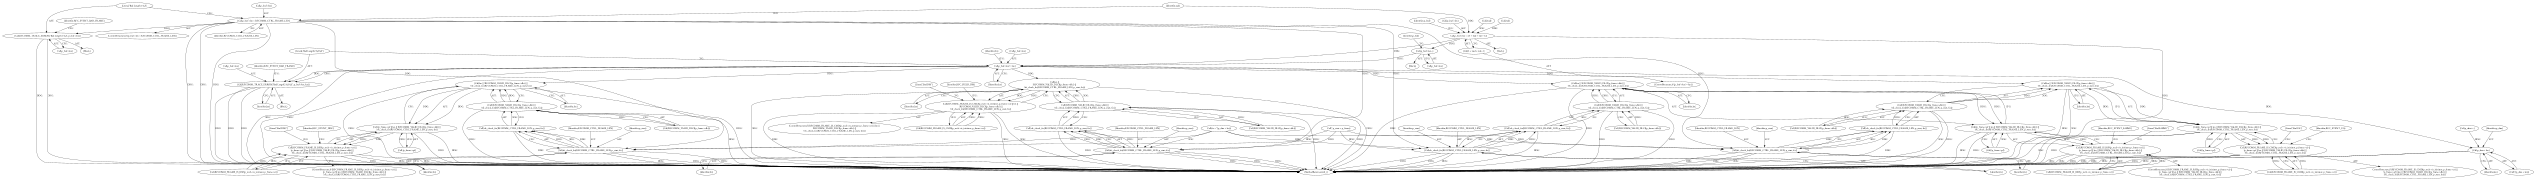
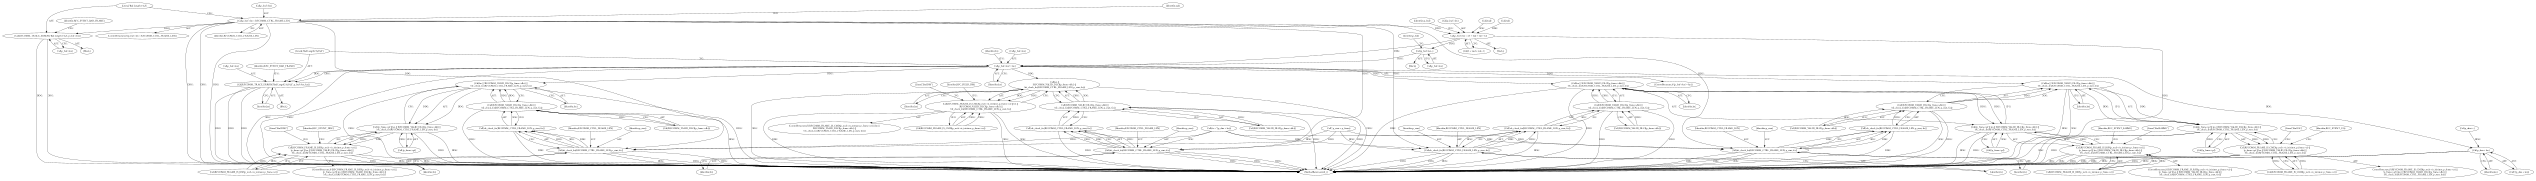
  digraph {
    fontname="EB Garamond"
    node [fontname="EB Garamond"]
    edge [fontname="EB Garamond"]
    n1 [label="(Call,p_buf->len < RFCOMM_CTRL_FRAME_LEN)"]
    n2 [label="(Call,RFCOMM_TRACE_ERROR(\"Bad Length1: %d\", p_buf->len))"]
    n3 [label="(Call,p_buf->len -= (3 + !ead + !eal + 1))"]
    n4 [label="(Call,rfc_check_fcs(RFCOMM_CTRL_FRAME_LEN, p_start, fcs))"]
    n5 [label="(Call,rfc_check_fcs(RFCOMM_CTRL_FRAME_LEN, p_start, fcs))"]
    n6 [label="(Call,rfc_check_fcs(RFCOMM_CTRL_FRAME_LEN, p_start, fcs))"]
    n7 [label="(Call,rfc_check_fcs(RFCOMM_CTRL_FRAME_LEN, p_start, fcs))"]
    n8 [label="(Identifier,RFCOMM_CTRL_FRAME_LEN)"]
    n9 [label="(MethodReturn,uint8_t)"]
    n10 [label="(ControlStructure,if (p_buf->len < RFCOMM_CTRL_FRAME_LEN))"]
    n11 [label="(Call,p_buf->len)"]
    n12 [label="(Block,)"]
    n13 [label="(Call,p_buf->len--)"]
    n14 [label="(Call,p_buf->len != len)"]
    n15 [label="(Call,3 + !ead + !eal + 1)"]
    n16 [label="(Block,)"]
    n17 [label="(Call,!rfc_check_fcs(RFCOMM_CTRL_FRAME_LEN, p_start, fcs))"]
    n18 [label="(Identifier,fcs)"]
    n19 [label="(Call,!rfc_check_fcs(RFCOMM_CTRL_FRAME_LEN, p_start, fcs))"]
    n20 [label="(Identifier,fcs)"]
    n21 [label="(Call,!rfc_check_fcs(RFCOMM_CTRL_FRAME_LEN, p_start, fcs))"]
    n22 [label="(Identifier,fcs)"]
    n23 [label="(Call,!rfc_check_fcs(RFCOMM_CTRL_FRAME_LEN, p_start, fcs))"]
    n24 [label="(Identifier,fcs)"]
    n25 [label="(Block,)"]
    n26 [label="(Call,p_buf->len)"]
    n27 [label="(Call,RFCOMM_TRACE_ERROR(\"Bad Length2 %d %d\", p_buf->len, len))"]
    n28 [label="(Call,p_data + len)"]
    n29 [label="(Call,len || !RFCOMM_VALID_DLCI(p_frame->dlci) ||\n !rfc_check_fcs(RFCOMM_CTRL_FRAME_LEN, p_start, fcs))"]
    n30 [label="(Call,len || !RFCOMM_VALID_DLCI(p_frame->dlci) ||\n !rfc_check_fcs(RFCOMM_CTRL_FRAME_LEN, p_start, fcs))"]
    n31 [label="(Call,len ||\n !RFCOMM_VALID_DLCI(p_frame->dlci) ||\n !rfc_check_fcs(RFCOMM_CTRL_FRAME_LEN, p_start, fcs))"]
    n32 [label="(Call,len || !RFCOMM_VALID_DLCI(p_frame->dlci) ||\n !rfc_check_fcs(RFCOMM_CTRL_FRAME_LEN, p_start, fcs))"]
    n33 [label="(Identifier,len)"]
    n34 [label="(ControlStructure,if (p_buf->len != len))"]
    n35 [label="(Identifier,len)"]
    n36 [label="(Block,)"]
    n37 [label="(Identifier,len)"]
    n38 [label="(Call,*(p_data + len))"]
    n39 [label="(Call,!p_frame->pf || len || !RFCOMM_VALID_DLCI(p_frame->dlci) ||\n !rfc_check_fcs(RFCOMM_CTRL_FRAME_LEN, p_start, fcs))"]
    n40 [label="(Call,!RFCOMM_VALID_DLCI(p_frame->dlci) ||\n !rfc_check_fcs(RFCOMM_CTRL_FRAME_LEN, p_start, fcs))"]
    n41 [label="(Identifier,len)"]
    n42 [label="(Call,!p_frame->pf || len || !RFCOMM_VALID_DLCI(p_frame->dlci) ||\n !rfc_check_fcs(RFCOMM_CTRL_FRAME_LEN, p_start, fcs))"]
    n43 [label="(Call,!RFCOMM_VALID_DLCI(p_frame->dlci) ||\n !rfc_check_fcs(RFCOMM_CTRL_FRAME_LEN, p_start, fcs))"]
    n44 [label="(Identifier,len)"]
    n45 [label="(Call,RFCOMM_FRAME_IS_CMD(p_mcb->is_initiator, p_frame->cr) || len ||\n !RFCOMM_VALID_DLCI(p_frame->dlci) ||\n !rfc_check_fcs(RFCOMM_CTRL_FRAME_LEN, p_start, fcs))"]
    n46 [label="(Call,!RFCOMM_VALID_DLCI(p_frame->dlci) ||\n !rfc_check_fcs(RFCOMM_CTRL_FRAME_LEN, p_start, fcs))"]
    n47 [label="(Identifier,len)"]
    n48 [label="(Call,!p_frame->pf || len || !RFCOMM_VALID_DLCI(p_frame->dlci) ||\n !rfc_check_fcs(RFCOMM_CTRL_FRAME_LEN, p_start, fcs))"]
    n49 [label="(Call,!RFCOMM_VALID_DLCI(p_frame->dlci) ||\n !rfc_check_fcs(RFCOMM_CTRL_FRAME_LEN, p_start, fcs))"]
    n50 [label="(Identifier,len)"]
    n51 [label="(Call,RFCOMM_FRAME_IS_RSP(p_mcb->is_initiator, p_frame->cr) ||\n !p_frame->pf || len || !RFCOMM_VALID_DLCI(p_frame->dlci) ||\n !rfc_check_fcs(RFCOMM_CTRL_FRAME_LEN, p_start, fcs))"]
    n52 [label="(Call,!p_frame->pf)"]
    n53 [label="(Call,!RFCOMM_VALID_DLCI(p_frame->dlci))"]
    n54 [label="(ControlStructure,if (RFCOMM_FRAME_IS_RSP(p_mcb->is_initiator, p_frame->cr) ||\n !p_frame->pf || len || !RFCOMM_VALID_DLCI(p_frame->dlci) ||\n !rfc_check_fcs(RFCOMM_CTRL_FRAME_LEN, p_start, fcs)))"]
    n55 [label="(Call,RFCOMM_FRAME_IS_RSP(p_mcb->is_initiator, p_frame->cr))"]
    n56 [label="(Call,RFCOMM_FRAME_IS_CMD(p_mcb->is_initiator, p_frame->cr) ||\n !p_frame->pf || len || !RFCOMM_VALID_DLCI(p_frame->dlci) ||\n !rfc_check_fcs(RFCOMM_CTRL_FRAME_LEN, p_start, fcs))"]
    n57 [label="(Call,!p_frame->pf)"]
    n58 [label="(Call,!RFCOMM_VALID_DLCI(p_frame->dlci))"]
    n59 [label="(ControlStructure,if (RFCOMM_FRAME_IS_CMD(p_mcb->is_initiator, p_frame->cr) ||\n !p_frame->pf || len || !RFCOMM_VALID_DLCI(p_frame->dlci) ||\n !rfc_check_fcs(RFCOMM_CTRL_FRAME_LEN, p_start, fcs)))"]
    n60 [label="(Call,RFCOMM_FRAME_IS_CMD(p_mcb->is_initiator, p_frame->cr))"]
    n61 [label="(ControlStructure,if (RFCOMM_FRAME_IS_CMD(p_mcb->is_initiator, p_frame->cr) || len ||\n !RFCOMM_VALID_DLCI(p_frame->dlci) ||\n !rfc_check_fcs(RFCOMM_CTRL_FRAME_LEN, p_start, fcs)))"]
    n62 [label="(Call,RFCOMM_FRAME_IS_CMD(p_mcb->is_initiator, p_frame->cr))"]
    n63 [label="(Call,!RFCOMM_VALID_DLCI(p_frame->dlci))"]
    n64 [label="(Call,RFCOMM_FRAME_IS_RSP(p_mcb->is_initiator, p_frame->cr) ||\n !p_frame->pf || len || !RFCOMM_VALID_DLCI(p_frame->dlci) ||\n !rfc_check_fcs(RFCOMM_CTRL_FRAME_LEN, p_start, fcs))"]
    n65 [label="(Call,!p_frame->pf)"]
    n66 [label="(Call,!RFCOMM_VALID_DLCI(p_frame->dlci))"]
    n67 [label="(Call,RFCOMM_FRAME_IS_RSP(p_mcb->is_initiator, p_frame->cr))"]
    n68 [label="(ControlStructure,if (RFCOMM_FRAME_IS_RSP(p_mcb->is_initiator, p_frame->cr) ||\n !p_frame->pf || len || !RFCOMM_VALID_DLCI(p_frame->dlci) ||\n !rfc_check_fcs(RFCOMM_CTRL_FRAME_LEN, p_start, fcs)))"]
    n69 [label="(Identifier,RFCOMM_CTRL_FRAME_LEN)"]
    n70 [label="(Literal,\"Bad Length1: %d\")"]
    n71 [label="(Literal,\"Bad DISC\")"]
    n72 [label="(Identifier,RFCOMM_CTRL_FRAME_LEN)"]
    n73 [label="(Call,!eal)"]
    n74 [label="(Identifier,p_start)"]
    n75 [label="(Identifier,ead)"]
    n76 [label="(Identifier,RFC_FIELD_DM)"]
    n77 [label="(Identifier,RFC_EVENT_SABME)"]
    n78 [label="(Literal,\"Bad UA\")"]
    n79 [label="(Identifier,p_buf)"]
    n80 [label="(Call,p_buf->len)"]
    n81 [label="(Call,p_buf->len)"]
    n82 [label="(Call,* p_start = p_frame)"]
    n83 [label="(Identifier,RFC_EVENT_BAD_FRAME)"]
    n84 [label="(Identifier,RFC_EVENT_UA)"]
    n85 [label="(Call,p_data++)"]
    n86 [label="(Identifier,RFC_EVENT_DISC)"]
    n87 [label="(Identifier,fcs)"]
    n88 [label="(Identifier,RFC_EVENT_BAD_FRAME)"]
    n89 [label="(Identifier,p_buf)"]
    n90 [label="(Identifier,p_start)"]
    n91 [label="(Identifier,RFCOMM_CTRL_FRAME_LEN)"]
    n92 [label="(Literal,\"Bad Length2 %d %d\")"]
-   n93 [label="(Identifier,p_data)"]
    n94 [label="(Identifier,p_start)"]
    n95 [label="(Call,p_buf->len)"]
    n96 [label="(Literal,\"Bad SABME\")"]
    n97 [label="(Identifier,RFCOMM_CTRL_FRAME_LEN)"]
    n98 [label="(Identifier,p_start)"]
    n99 [label="(Literal,\"Bad DM\")"]
    n100 [label="(Call,p_buf->len)"]
    n101 [label="(Call,fcs = *(p_data + len))"]
    n102 [label="(Call,!ead)"]
    n1 -> n2 [label="DDG: "]
-   n75 -> n3 [label="DDG: "]
+   n1 -> n3 [label="DDG: "]
    n1 -> n4 [label="DDG: "]
    n1 -> n5 [label="DDG: "]
    n1 -> n6 [label="DDG: "]
    n1 -> n7 [label="DDG: "]
    n1 -> n8 [label="CFG: "]
    n1 -> n9 [label="DDG: "]
    n1 -> n9 [label="DDG: "]
    n1 -> n9 [label="DDG: "]
    n1 -> n10 [label="AST: "]
    n2 -> n9 [label="DDG: "]
    n2 -> n9 [label="DDG: "]
    n2 -> n11 [label="CFG: "]
    n2 -> n12 [label="AST: "]
    n3 -> n9 [label="DDG: "]
    n3 -> n13 [label="DDG: "]
    n3 -> n14 [label="DDG: "]
    n3 -> n15 [label="CFG: "]
    n3 -> n16 [label="AST: "]
    n4 -> n9 [label="DDG: "]
    n4 -> n9 [label="DDG: "]
    n4 -> n9 [label="DDG: "]
    n4 -> n17 [label="AST: "]
    n4 -> n17 [label="DDG: "]
    n4 -> n17 [label="DDG: "]
    n4 -> n17 [label="DDG: "]
    n4 -> n18 [label="CFG: "]
    n5 -> n9 [label="DDG: "]
    n5 -> n9 [label="DDG: "]
    n5 -> n9 [label="DDG: "]
    n5 -> n19 [label="AST: "]
    n5 -> n19 [label="DDG: "]
    n5 -> n19 [label="DDG: "]
    n5 -> n19 [label="DDG: "]
    n5 -> n20 [label="CFG: "]
    n6 -> n9 [label="DDG: "]
    n6 -> n9 [label="DDG: "]
    n6 -> n9 [label="DDG: "]
    n6 -> n21 [label="AST: "]
    n6 -> n21 [label="DDG: "]
    n6 -> n21 [label="DDG: "]
    n6 -> n21 [label="DDG: "]
    n6 -> n22 [label="CFG: "]
    n7 -> n9 [label="DDG: "]
    n7 -> n9 [label="DDG: "]
    n7 -> n9 [label="DDG: "]
    n7 -> n23 [label="AST: "]
    n7 -> n23 [label="DDG: "]
    n7 -> n23 [label="DDG: "]
    n7 -> n23 [label="DDG: "]
    n7 -> n24 [label="CFG: "]
    n8 -> n1 [label="AST: "]
    n11 -> n2 [label="AST: "]
    n13 -> n14 [label="DDG: "]
    n13 -> n25 [label="AST: "]
    n13 -> n26 [label="CFG: "]
    n14 -> n9 [label="DDG: "]
    n14 -> n9 [label="DDG: "]
    n14 -> n27 [label="DDG: "]
    n14 -> n27 [label="DDG: "]
    n14 -> n28 [label="DDG: "]
    n14 -> n29 [label="DDG: "]
    n14 -> n30 [label="DDG: "]
    n14 -> n31 [label="DDG: "]
    n14 -> n32 [label="DDG: "]
    n14 -> n33 [label="CFG: "]
-   n15 -> n34 [label="AST: "]
+   n14 -> n34 [label="AST: "]
    n15 -> n3 [label="AST: "]
    n17 -> n4 [label="CFG: "]
    n17 -> n9 [label="DDG: "]
    n17 -> n40 [label="AST: "]
    n17 -> n40 [label="DDG: "]
    n18 -> n4 [label="AST: "]
    n19 -> n5 [label="CFG: "]
    n19 -> n9 [label="DDG: "]
    n19 -> n43 [label="AST: "]
    n19 -> n43 [label="DDG: "]
    n20 -> n5 [label="AST: "]
    n21 -> n6 [label="CFG: "]
    n21 -> n9 [label="DDG: "]
    n21 -> n46 [label="AST: "]
    n21 -> n46 [label="DDG: "]
    n22 -> n6 [label="AST: "]
    n23 -> n7 [label="CFG: "]
    n23 -> n9 [label="DDG: "]
    n23 -> n49 [label="AST: "]
    n23 -> n49 [label="DDG: "]
    n24 -> n7 [label="AST: "]
    n26 -> n13 [label="AST: "]
    n27 -> n9 [label="DDG: "]
    n27 -> n9 [label="DDG: "]
    n27 -> n9 [label="DDG: "]
    n27 -> n35 [label="CFG: "]
    n27 -> n36 [label="AST: "]
    n28 -> n9 [label="DDG: "]
    n28 -> n9 [label="DDG: "]
    n28 -> n37 [label="CFG: "]
    n28 -> n38 [label="AST: "]
    n29 -> n9 [label="DDG: "]
    n29 -> n9 [label="DDG: "]
    n29 -> n39 [label="AST: "]
    n29 -> n39 [label="DDG: "]
    n29 -> n39 [label="DDG: "]
    n29 -> n40 [label="CFG: "]
    n29 -> n41 [label="CFG: "]
    n30 -> n9 [label="DDG: "]
    n30 -> n9 [label="DDG: "]
    n30 -> n42 [label="AST: "]
    n30 -> n42 [label="DDG: "]
    n30 -> n42 [label="DDG: "]
    n30 -> n43 [label="CFG: "]
    n30 -> n44 [label="CFG: "]
    n31 -> n9 [label="DDG: "]
    n31 -> n9 [label="DDG: "]
    n31 -> n45 [label="AST: "]
    n31 -> n45 [label="DDG: "]
    n31 -> n45 [label="DDG: "]
    n31 -> n46 [label="CFG: "]
    n31 -> n47 [label="CFG: "]
    n32 -> n9 [label="DDG: "]
    n32 -> n9 [label="DDG: "]
    n32 -> n48 [label="AST: "]
    n32 -> n48 [label="DDG: "]
    n32 -> n48 [label="DDG: "]
    n32 -> n49 [label="CFG: "]
    n32 -> n50 [label="CFG: "]
    n33 -> n14 [label="AST: "]
    n35 -> n27 [label="AST: "]
    n37 -> n28 [label="AST: "]
    n38 -> n28 [label="AST: "]
    n39 -> n9 [label="DDG: "]
    n39 -> n9 [label="DDG: "]
    n39 -> n29 [label="CFG: "]
    n39 -> n51 [label="AST: "]
    n39 -> n51 [label="DDG: "]
    n39 -> n51 [label="DDG: "]
    n39 -> n52 [label="CFG: "]
    n40 -> n9 [label="DDG: "]
    n40 -> n9 [label="DDG: "]
    n40 -> n17 [label="CFG: "]
    n40 -> n29 [label="AST: "]
    n40 -> n29 [label="DDG: "]
    n40 -> n29 [label="DDG: "]
    n40 -> n53 [label="CFG: "]
    n41 -> n29 [label="AST: "]
    n42 -> n9 [label="DDG: "]
    n42 -> n9 [label="DDG: "]
    n42 -> n30 [label="CFG: "]
    n42 -> n56 [label="AST: "]
    n42 -> n56 [label="DDG: "]
    n42 -> n56 [label="DDG: "]
    n42 -> n57 [label="CFG: "]
    n43 -> n9 [label="DDG: "]
    n43 -> n9 [label="DDG: "]
    n43 -> n19 [label="CFG: "]
    n43 -> n30 [label="AST: "]
    n43 -> n30 [label="DDG: "]
    n43 -> n30 [label="DDG: "]
    n43 -> n58 [label="CFG: "]
    n44 -> n30 [label="AST: "]
    n45 -> n9 [label="DDG: "]
    n45 -> n9 [label="DDG: "]
    n45 -> n9 [label="DDG: "]
    n45 -> n31 [label="CFG: "]
    n45 -> n61 [label="AST: "]
    n45 -> n62 [label="CFG: "]
    n46 -> n9 [label="DDG: "]
    n46 -> n9 [label="DDG: "]
    n46 -> n21 [label="CFG: "]
    n46 -> n31 [label="AST: "]
    n46 -> n31 [label="DDG: "]
    n46 -> n31 [label="DDG: "]
    n46 -> n63 [label="CFG: "]
    n47 -> n31 [label="AST: "]
    n48 -> n9 [label="DDG: "]
    n48 -> n9 [label="DDG: "]
    n48 -> n32 [label="CFG: "]
    n48 -> n64 [label="AST: "]
    n48 -> n64 [label="DDG: "]
    n48 -> n64 [label="DDG: "]
    n48 -> n65 [label="CFG: "]
    n49 -> n9 [label="DDG: "]
    n49 -> n9 [label="DDG: "]
    n49 -> n23 [label="CFG: "]
    n49 -> n32 [label="AST: "]
    n49 -> n32 [label="DDG: "]
    n49 -> n32 [label="DDG: "]
    n49 -> n66 [label="CFG: "]
    n50 -> n32 [label="AST: "]
    n51 -> n9 [label="DDG: "]
    n51 -> n9 [label="DDG: "]
    n51 -> n9 [label="DDG: "]
    n51 -> n39 [label="CFG: "]
    n51 -> n54 [label="AST: "]
    n51 -> n55 [label="CFG: "]
    n52 -> n39 [label="AST: "]
    n52 -> n39 [label="DDG: "]
    n53 -> n40 [label="AST: "]
    n53 -> n40 [label="DDG: "]
    n55 -> n51 [label="AST: "]
    n55 -> n51 [label="DDG: "]
    n55 -> n51 [label="DDG: "]
    n56 -> n9 [label="DDG: "]
    n56 -> n9 [label="DDG: "]
    n56 -> n9 [label="DDG: "]
    n56 -> n42 [label="CFG: "]
    n56 -> n59 [label="AST: "]
    n56 -> n60 [label="CFG: "]
    n57 -> n42 [label="AST: "]
    n57 -> n42 [label="DDG: "]
    n58 -> n43 [label="AST: "]
    n58 -> n43 [label="DDG: "]
    n60 -> n56 [label="AST: "]
    n60 -> n56 [label="DDG: "]
    n60 -> n56 [label="DDG: "]
    n62 -> n45 [label="AST: "]
    n62 -> n45 [label="DDG: "]
    n62 -> n45 [label="DDG: "]
    n63 -> n46 [label="AST: "]
    n63 -> n46 [label="DDG: "]
    n64 -> n9 [label="DDG: "]
    n64 -> n9 [label="DDG: "]
    n64 -> n9 [label="DDG: "]
    n64 -> n48 [label="CFG: "]
    n64 -> n67 [label="CFG: "]
    n64 -> n68 [label="AST: "]
    n65 -> n48 [label="AST: "]
    n65 -> n48 [label="DDG: "]
    n66 -> n49 [label="AST: "]
    n66 -> n49 [label="DDG: "]
    n67 -> n64 [label="AST: "]
    n67 -> n64 [label="DDG: "]
    n67 -> n64 [label="DDG: "]
    n69 -> n4 [label="AST: "]
    n70 -> n1 [label="CFG: "]
    n70 -> n2 [label="AST: "]
    n71 -> n64 [label="CFG: "]
    n72 -> n7 [label="AST: "]
    n73 -> n3 [label="DDG: "]
    n74 -> n7 [label="AST: "]
    n75 -> n1 [label="CFG: "]
    n76 -> n45 [label="CFG: "]
    n77 -> n51 [label="CFG: "]
    n78 -> n56 [label="CFG: "]
    n79 -> n3 [label="CFG: "]
    n80 -> n1 [label="AST: "]
    n81 -> n14 [label="AST: "]
    n82 -> n4 [label="DDG: "]
    n82 -> n5 [label="DDG: "]
    n82 -> n6 [label="DDG: "]
    n82 -> n7 [label="DDG: "]
    n83 -> n27 [label="CFG: "]
    n84 -> n56 [label="CFG: "]
    n85 -> n28 [label="DDG: "]
    n86 -> n64 [label="CFG: "]
    n87 -> n14 [label="CFG: "]
    n88 -> n2 [label="CFG: "]
    n89 -> n13 [label="CFG: "]
    n90 -> n5 [label="AST: "]
    n91 -> n6 [label="AST: "]
    n92 -> n14 [label="CFG: "]
    n92 -> n27 [label="AST: "]
-   n93 -> n28 [label="AST: "]
    n94 -> n4 [label="AST: "]
    n95 -> n27 [label="AST: "]
    n96 -> n51 [label="CFG: "]
    n97 -> n5 [label="AST: "]
    n98 -> n6 [label="AST: "]
    n99 -> n45 [label="CFG: "]
    n100 -> n3 [label="AST: "]
    n101 -> n4 [label="DDG: "]
    n101 -> n5 [label="DDG: "]
    n101 -> n6 [label="DDG: "]
    n101 -> n7 [label="DDG: "]
    n102 -> n3 [label="DDG: "]
  }
